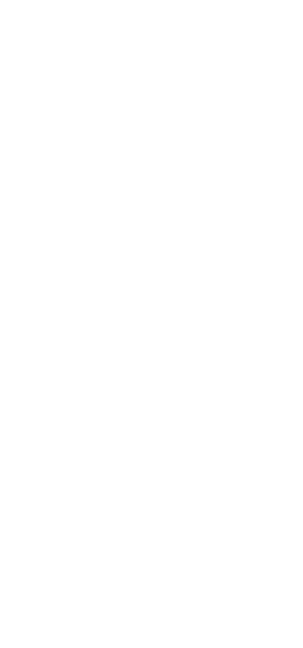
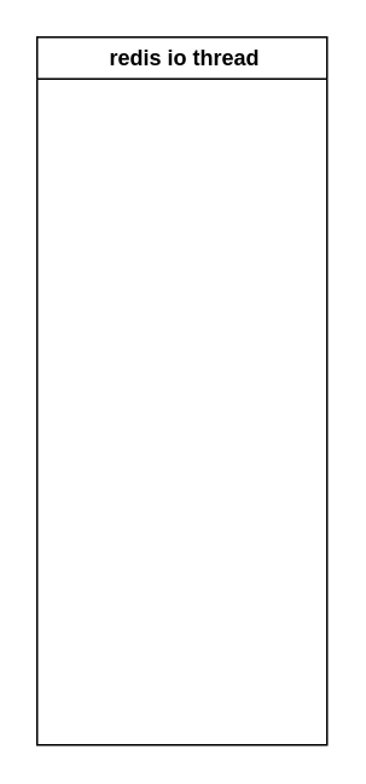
  <mxCell id="0" />
  <mxCell id="1" parent="0" />
+ <mxCell id="2" value="&amp;nbsp;redis io thread" style="swimlane;whiteSpace=wrap;html=1;" vertex="1" parent="1"><mxGeometry x="20" y="20" width="160" height="390" as="geometry" /></mxCell>
